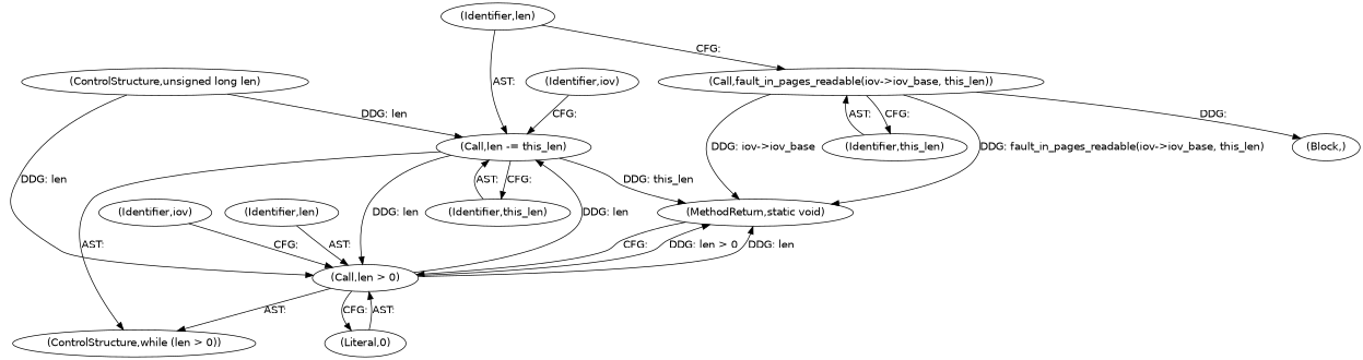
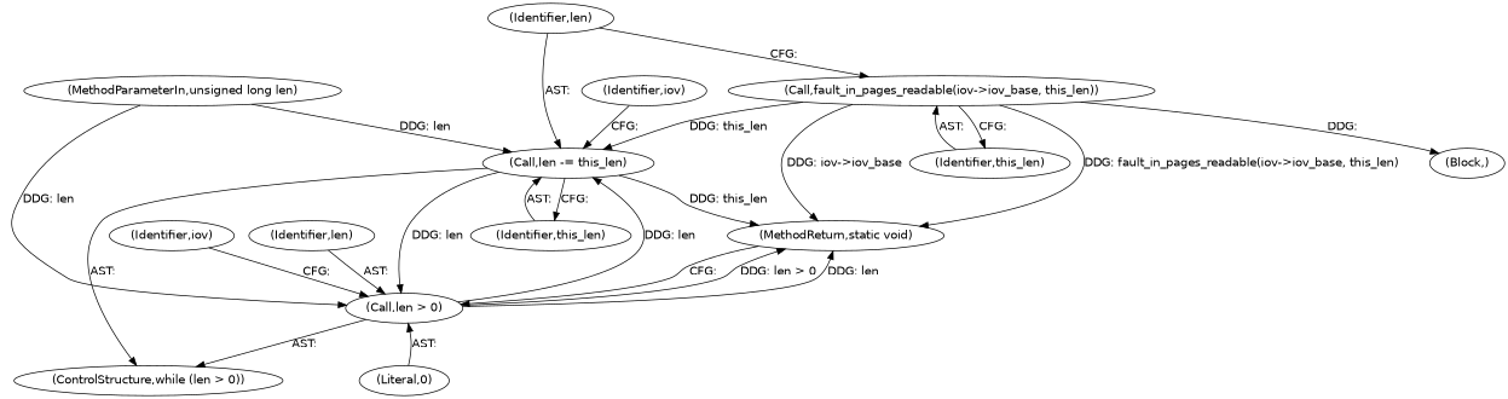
  digraph {
    fontname="DejaVu Sans"
    node [fontname="DejaVu Sans"]
    edge [fontname="DejaVu Sans"]
    n1 [label="(Call,fault_in_pages_readable(iov->iov_base, this_len))"]
    n2 [label="(Call,len -= this_len)"]
    n3 [label="(Block,)"]
    n4 [label="(Identifier,this_len)"]
    n5 [label="(MethodReturn,static void)"]
    n6 [label="(Call,len > 0)"]
    n7 [label="(Identifier,this_len)"]
    n8 [label="(ControlStructure,while (len > 0))"]
    n9 [label="(Literal,0)"]
    n10 [label="(Identifier,len)"]
    n11 [label="(Identifier,iov)"]
    n12 [label="(Identifier,iov)"]
-   n13 [label="(ControlStructure,unsigned long len)"]
+   n13 [label="(MethodParameterIn,unsigned long len)"]
    n14 [label="(Identifier,len)"]
+   n1 -> n2 [label="DDG: this_len"]
    n1 -> n3 [label="DDG: "]
    n1 -> n4 [label="CFG: "]
    n1 -> n5 [label="DDG: fault_in_pages_readable(iov->iov_base, this_len)"]
    n1 -> n5 [label="DDG: iov->iov_base"]
    n2 -> n5 [label="DDG: this_len"]
    n2 -> n6 [label="DDG: len"]
    n2 -> n7 [label="CFG: "]
    n2 -> n8 [label="AST: "]
    n4 -> n1 [label="AST: "]
    n5 -> n6 [label="CFG: "]
    n6 -> n2 [label="DDG: len"]
    n6 -> n5 [label="DDG: len > 0"]
    n6 -> n5 [label="DDG: len"]
    n6 -> n8 [label="AST: "]
-   n6 -> n9 [label="CFG: "]
    n7 -> n2 [label="AST: "]
    n9 -> n6 [label="AST: "]
    n10 -> n1 [label="CFG: "]
    n10 -> n2 [label="AST: "]
    n11 -> n2 [label="CFG: "]
    n12 -> n6 [label="CFG: "]
    n13 -> n2 [label="DDG: len"]
    n13 -> n6 [label="DDG: len"]
    n14 -> n6 [label="AST: "]
  }
